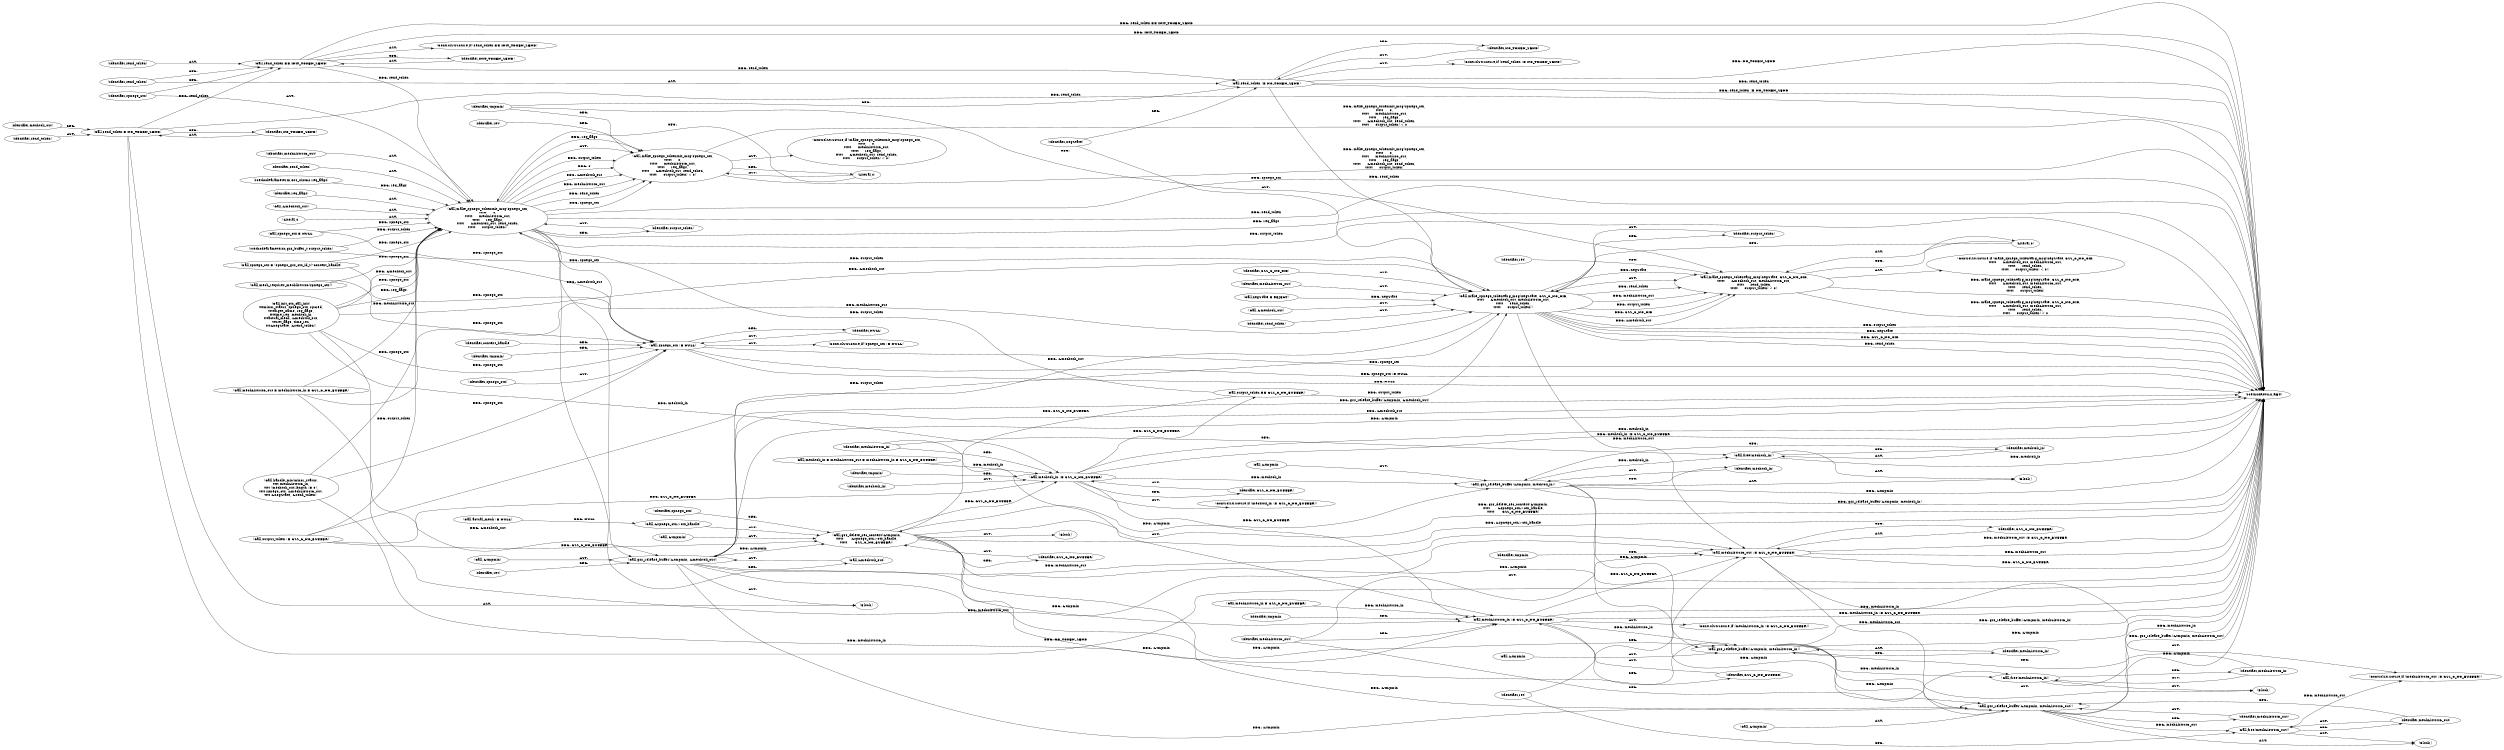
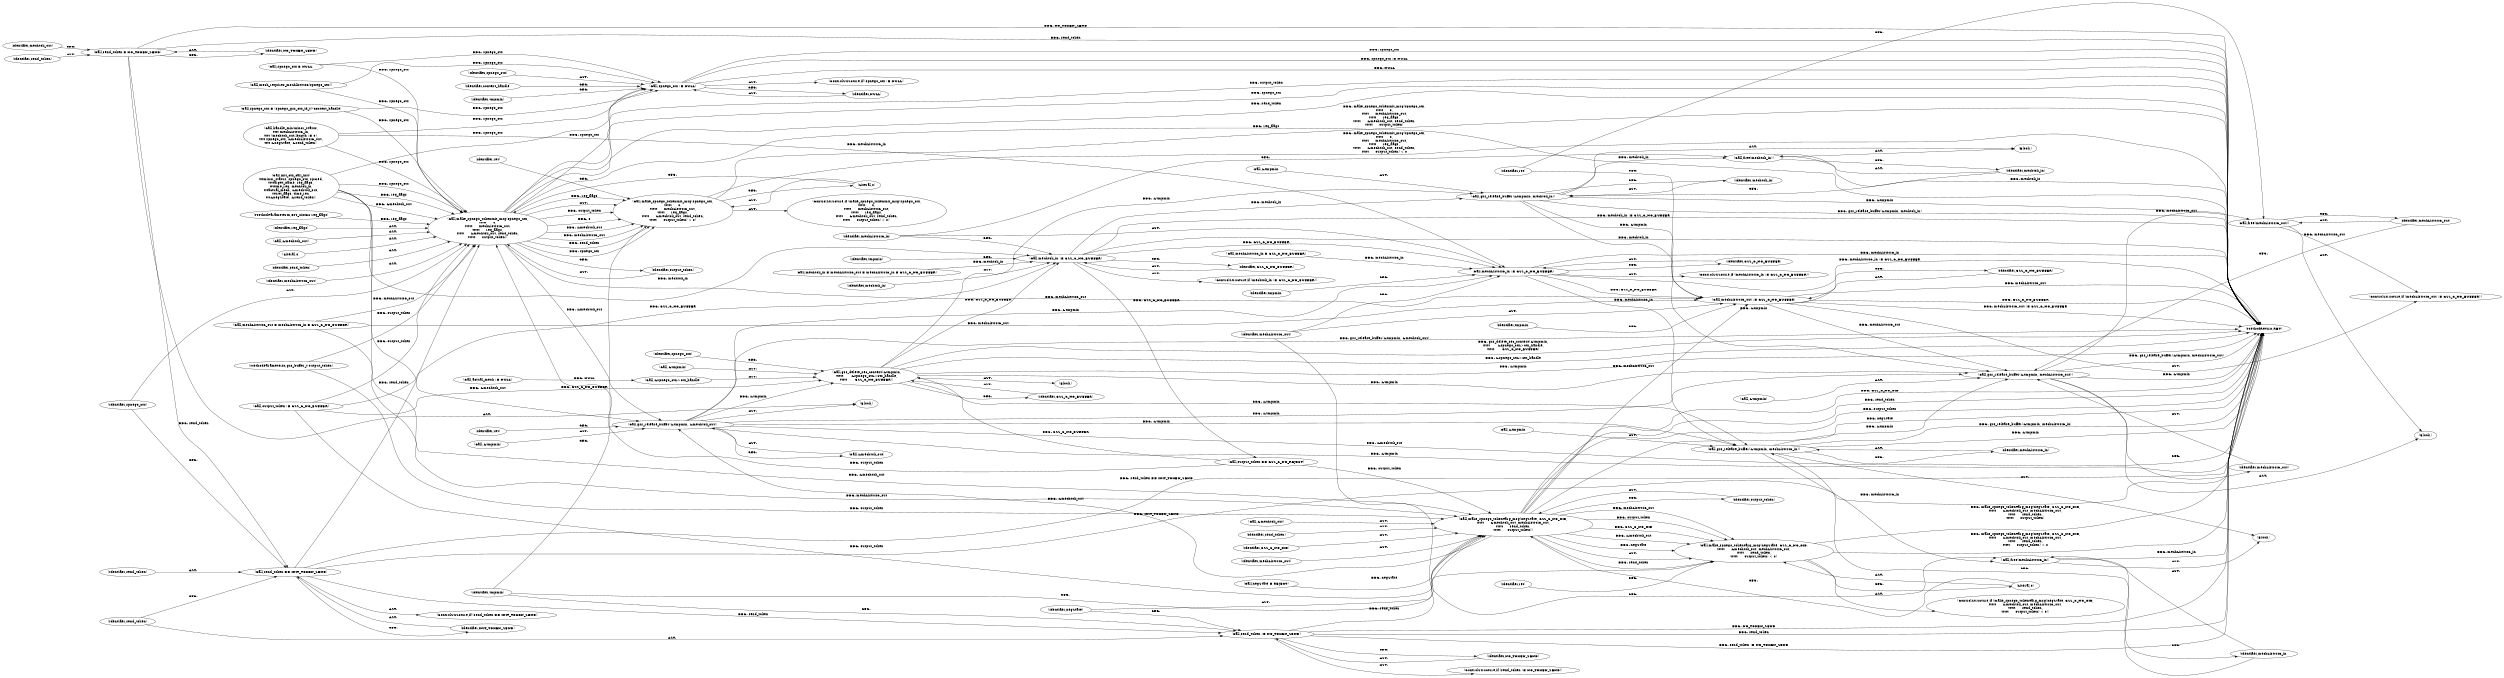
  digraph {
    rankdir=LR
    n1 [label="(Call,send_token == INIT_TOKEN_SEND)"]
    n2 [label="(Call,make_spnego_tokenInit_msg(spnego_ctx,\n\t\t\t\t\t      0,\n\t\t\t\t\t      mechListMIC_out,\n\t\t\t\t\t      req_flags,\n\t\t\t\t\t      &mechtok_out, send_token,\n\t\t\t\t\t      output_token))"]
    n3 [label="(Call,send_token != NO_TOKEN_SEND)"]
    n4 [label="(MethodReturn,RET)"]
    n5 [label="(ControlStructure,if (send_token == INIT_TOKEN_SEND))"]
    n6 [label="(Identifier,INIT_TOKEN_SEND)"]
    n7 [label="(Call,make_spnego_tokenInit_msg(spnego_ctx,\n\t\t\t\t\t      0,\n\t\t\t\t\t      mechListMIC_out,\n\t\t\t\t\t      req_flags,\n\t\t\t\t\t      &mechtok_out, send_token,\n\t\t\t\t\t      output_token) < 0)"]
    n8 [label="(Call,gss_release_buffer(&tmpmin, &mechtok_out))"]
    n9 [label="(Call,mechListMIC_out != GSS_C_NO_BUFFER)"]
    n10 [label="(Call,spnego_ctx != NULL)"]
    n11 [label="(Identifier,output_token)"]
    n12 [label="(Call,make_spnego_tokenTarg_msg(negState, GSS_C_NO_OID,\n\t\t\t\t\t      &mechtok_out, mechListMIC_out,\n\t\t\t\t\t      send_token,\n\t\t\t\t\t      output_token))"]
    n13 [label="(ControlStructure,if (send_token != NO_TOKEN_SEND))"]
    n14 [label="(Identifier,NO_TOKEN_SEND)"]
    n15 [label="(Call,send_token = NO_TOKEN_SEND)"]
    n16 [label="(Identifier,NO_TOKEN_SEND)"]
    n17 [label="(Block,)"]
    n18 [label="(Literal,0)"]
    n19 [label="(ControlStructure,if (make_spnego_tokenInit_msg(spnego_ctx,\n\t\t\t\t\t      0,\n\t\t\t\t\t      mechListMIC_out,\n\t\t\t\t\t      req_flags,\n\t\t\t\t\t      &mechtok_out, send_token,\n\t\t\t\t\t      output_token) < 0))"]
    n20 [label="(Call,gss_delete_sec_context(&tmpmin,\n\t\t\t\t\t       &spnego_ctx->ctx_handle,\n\t\t\t\t\t       GSS_C_NO_BUFFER))"]
    n21 [label="(Call,gss_release_buffer(&tmpmin, mechListMIC_in))"]
    n22 [label="(Call,gss_release_buffer(&tmpmin, mechListMIC_out))"]
    n23 [label="(Call,&mechtok_out)"]
    n24 [label="(Call,mechListMIC_in != GSS_C_NO_BUFFER)"]
    n25 [label="(Identifier,GSS_C_NO_BUFFER)"]
    n26 [label="(ControlStructure,if (mechListMIC_out != GSS_C_NO_BUFFER))"]
    n27 [label="(ControlStructure,if (spnego_ctx != NULL))"]
    n28 [label="(Identifier,NULL)"]
    n29 [label="(Call,gss_release_buffer(&tmpmin, mechtok_in))"]
    n30 [label="(Call,mechtok_in != GSS_C_NO_BUFFER)"]
    n31 [label="(Block,)"]
    n32 [label="(Identifier,GSS_C_NO_BUFFER)"]
    n33 [label="(Call,free(mechtok_in))"]
    n34 [label="(Block,)"]
    n35 [label="(Identifier,mechtok_in)"]
    n36 [label="(Call,free(mechListMIC_in))"]
    n37 [label="(Identifier,mechListMIC_in)"]
    n38 [label="(Block,)"]
    n39 [label="(Call,free(mechListMIC_out))"]
    n40 [label="(Identifier,mechListMIC_out)"]
    n41 [label="(Block,)"]
    n42 [label="(ControlStructure,if (mechtok_in != GSS_C_NO_BUFFER))"]
    n43 [label="(Identifier,GSS_C_NO_BUFFER)"]
-   n44 [label="(Call,output_token == GSS_C_NO_BUFFER)"]
+   n44 [label="(Call,output_token == GSS_C_NO_REJECT)"]
    n45 [label="(Identifier,GSS_C_NO_BUFFER)"]
    n46 [label="(ControlStructure,if (mechListMIC_in != GSS_C_NO_BUFFER))"]
    n47 [label="(Identifier,mechtok_in)"]
    n48 [label="(Identifier,mechListMIC_in)"]
    n49 [label="(Identifier,mechListMIC_out)"]
    n50 [label="(Call,make_spnego_tokenTarg_msg(negState, GSS_C_NO_OID,\n\t\t\t\t\t      &mechtok_out, mechListMIC_out,\n\t\t\t\t\t      send_token,\n\t\t\t\t\t      output_token) < 0)"]
    n51 [label="(Identifier,output_token)"]
    n52 [label="(ControlStructure,if (make_spnego_tokenTarg_msg(negState, GSS_C_NO_OID,\n\t\t\t\t\t      &mechtok_out, mechListMIC_out,\n\t\t\t\t\t      send_token,\n\t\t\t\t\t      output_token) < 0))"]
    n53 [label="(Literal,0)"]
    n54 [label="(Identifier,mechListMIC_out)"]
    n55 [label="(Identifier,negState)"]
    n56 [label="(Call,actual_mech != NULL)"]
    n57 [label="(Call,&spnego_ctx->ctx_handle)"]
    n58 [label="(Call,spnego_ctx = NULL)"]
    n59 [label="(Identifier,tmpmin)"]
    n60 [label="(Call,&tmpmin)"]
    n61 [label="(Identifier,ret)"]
    n62 [label="(MethodParameterIn,OM_uint32 req_flags)"]
    n63 [label="(Call,output_token != GSS_C_NO_BUFFER)"]
    n64 [label="(Identifier,req_flags)"]
    n65 [label="(Identifier,mechtok_out)"]
    n66 [label="(Call,mech_requires_mechlistMIC(spnego_ctx))"]
    n67 [label="(Call,mechtok_in = mechListMIC_out = mechListMIC_in = GSS_C_NO_BUFFER)"]
    n68 [label="(Identifier,spnego_ctx)"]
    n69 [label="(Identifier,context_handle)"]
    n70 [label="(Call,&tmpmin)"]
    n71 [label="(Call,init_ctx_call_init(\n\t\t\tminor_status, spnego_ctx, spcred,\n\t\t\ttarget_name, req_flags,\n\t\t\ttime_req, mechtok_in,\n\t\t\tactual_mech, &mechtok_out,\n\t\t\tret_flags, time_rec,\n\t\t\t&negState, &send_token))"]
    n72 [label="(Call,&mechtok_out)"]
    n73 [label="(Call,negState = REJECT)"]
    n74 [label="(Identifier,ret)"]
    n75 [label="(MethodParameterIn,gss_buffer_t output_token)"]
    n76 [label="(Identifier,mechListMIC_out)"]
    n77 [label="(Call,handle_mic(minor_status,\n\t\t\t\t mechListMIC_in,\n\t\t\t\t (mechtok_out.length != 0),\n\t\t\t\t spnego_ctx, &mechListMIC_out,\n\t\t\t\t &negState, &send_token))"]
    n78 [label="(Call,mechListMIC_in = GSS_C_NO_BUFFER)"]
    n79 [label="(Call,&mechtok_out)"]
    n80 [label="(Call,mechListMIC_out = mechListMIC_in = GSS_C_NO_BUFFER)"]
    n81 [label="(Call,&tmpmin)"]
    n82 [label="(Identifier,send_token)"]
    n83 [label="(Literal,0)"]
    n84 [label="(Call,spnego_ctx = (spnego_gss_ctx_id_t)*context_handle)"]
    n85 [label="(Identifier,send_token)"]
    n86 [label="(Identifier,tmpmin)"]
    n87 [label="(Identifier,spnego_ctx)"]
    n88 [label="(Identifier,mechListMIC_in)"]
    n89 [label="(Identifier,send_token)"]
    n90 [label="(Identifier,spnego_ctx)"]
    n91 [label="(Identifier,send_token)"]
    n92 [label="(Identifier,tmpmin)"]
    n93 [label="(Identifier,ret)"]
    n94 [label="(Identifier,GSS_C_NO_OID)"]
    n95 [label="(Identifier,send_token)"]
    n96 [label="(Call,&tmpmin)"]
    n97 [label="(Identifier,tmpmin)"]
    n98 [label="(Call,&tmpmin)"]
    n99 [label="(Identifier,ret)"]
    n100 [label="(Identifier,mechtok_in)"]
    n101 [label="(Identifier,tmpmin)"]
    n102 [label="(Identifier,mechListMIC_out)"]
    n1 -> n2 [label="DDG: send_token"]
    n1 -> n3 [label="DDG: send_token"]
    n1 -> n4 [label="DDG: send_token == INIT_TOKEN_SEND"]
    n1 -> n4 [label="DDG: INIT_TOKEN_SEND"]
    n1 -> n5 [label="AST: "]
    n1 -> n6 [label="CFG: "]
    n2 -> n4 [label="DDG: output_token"]
    n2 -> n4 [label="DDG: spnego_ctx"]
    n2 -> n4 [label="DDG: send_token"]
    n2 -> n4 [label="DDG: req_flags"]
    n2 -> n7 [label="AST: "]
    n2 -> n7 [label="DDG: output_token"]
    n2 -> n7 [label="DDG: 0"]
    n2 -> n7 [label="DDG: &mechtok_out"]
    n2 -> n7 [label="DDG: mechListMIC_out"]
    n2 -> n7 [label="DDG: send_token"]
    n2 -> n7 [label="DDG: spnego_ctx"]
    n2 -> n7 [label="DDG: req_flags"]
    n2 -> n8 [label="DDG: &mechtok_out"]
    n2 -> n9 [label="DDG: mechListMIC_out"]
    n2 -> n10 [label="DDG: spnego_ctx"]
    n2 -> n11 [label="CFG: "]
    n3 -> n4 [label="DDG: NO_TOKEN_SEND"]
    n3 -> n4 [label="DDG: send_token"]
    n3 -> n4 [label="DDG: send_token != NO_TOKEN_SEND"]
    n3 -> n12 [label="DDG: send_token"]
    n3 -> n13 [label="AST: "]
    n3 -> n14 [label="CFG: "]
    n6 -> n1 [label="AST: "]
    n7 -> n4 [label="DDG: make_spnego_tokenInit_msg(spnego_ctx,\n\t\t\t\t\t      0,\n\t\t\t\t\t      mechListMIC_out,\n\t\t\t\t\t      req_flags,\n\t\t\t\t\t      &mechtok_out, send_token,\n\t\t\t\t\t      output_token)"]
    n7 -> n4 [label="DDG: make_spnego_tokenInit_msg(spnego_ctx,\n\t\t\t\t\t      0,\n\t\t\t\t\t      mechListMIC_out,\n\t\t\t\t\t      req_flags,\n\t\t\t\t\t      &mechtok_out, send_token,\n\t\t\t\t\t      output_token) < 0"]
    n7 -> n18 [label="CFG: "]
    n7 -> n19 [label="AST: "]
    n8 -> n4 [label="DDG: &mechtok_out"]
    n8 -> n4 [label="DDG: &tmpmin"]
    n8 -> n4 [label="DDG: gss_release_buffer(&tmpmin, &mechtok_out)"]
    n8 -> n17 [label="AST: "]
    n8 -> n20 [label="DDG: &tmpmin"]
    n8 -> n21 [label="DDG: &tmpmin"]
    n8 -> n22 [label="DDG: &tmpmin"]
    n8 -> n23 [label="CFG: "]
    n8 -> n24 [label="DDG: &tmpmin"]
    n9 -> n4 [label="DDG: mechListMIC_out"]
    n9 -> n4 [label="DDG: GSS_C_NO_BUFFER"]
    n9 -> n4 [label="DDG: mechListMIC_out != GSS_C_NO_BUFFER"]
    n9 -> n22 [label="DDG: mechListMIC_out"]
    n9 -> n25 [label="CFG: "]
    n9 -> n26 [label="AST: "]
    n10 -> n4 [label="DDG: spnego_ctx != NULL"]
    n10 -> n4 [label="DDG: NULL"]
    n10 -> n4 [label="DDG: spnego_ctx"]
    n10 -> n27 [label="AST: "]
    n10 -> n28 [label="CFG: "]
    n11 -> n2 [label="AST: "]
    n12 -> n4 [label="DDG: output_token"]
    n12 -> n4 [label="DDG: negState"]
    n12 -> n4 [label="DDG: GSS_C_NO_OID"]
    n12 -> n4 [label="DDG: send_token"]
    n12 -> n8 [label="DDG: &mechtok_out"]
    n12 -> n9 [label="DDG: mechListMIC_out"]
    n12 -> n50 [label="AST: "]
    n12 -> n50 [label="DDG: send_token"]
    n12 -> n50 [label="DDG: mechListMIC_out"]
    n12 -> n50 [label="DDG: output_token"]
    n12 -> n50 [label="DDG: GSS_C_NO_OID"]
    n12 -> n50 [label="DDG: &mechtok_out"]
    n12 -> n50 [label="DDG: negState"]
    n12 -> n51 [label="CFG: "]
    n14 -> n3 [label="AST: "]
    n15 -> n1 [label="DDG: send_token"]
    n15 -> n4 [label="DDG: NO_TOKEN_SEND"]
    n15 -> n4 [label="DDG: send_token"]
    n15 -> n16 [label="CFG: "]
    n15 -> n17 [label="AST: "]
    n16 -> n15 [label="AST: "]
    n18 -> n2 [label="CFG: "]
    n18 -> n7 [label="AST: "]
    n20 -> n4 [label="DDG: gss_delete_sec_context(&tmpmin,\n\t\t\t\t\t       &spnego_ctx->ctx_handle,\n\t\t\t\t\t       GSS_C_NO_BUFFER)"]
    n20 -> n4 [label="DDG: &spnego_ctx->ctx_handle"]
    n20 -> n4 [label="DDG: &tmpmin"]
    n20 -> n21 [label="DDG: &tmpmin"]
    n20 -> n22 [label="DDG: &tmpmin"]
    n20 -> n29 [label="DDG: &tmpmin"]
    n20 -> n30 [label="DDG: GSS_C_NO_BUFFER"]
    n20 -> n31 [label="AST: "]
    n20 -> n32 [label="CFG: "]
    n21 -> n4 [label="DDG: &tmpmin"]
    n21 -> n4 [label="DDG: gss_release_buffer(&tmpmin, mechListMIC_in)"]
    n21 -> n22 [label="DDG: &tmpmin"]
    n21 -> n36 [label="DDG: mechListMIC_in"]
    n21 -> n37 [label="CFG: "]
    n21 -> n38 [label="AST: "]
    n22 -> n4 [label="DDG: gss_release_buffer(&tmpmin, mechListMIC_out)"]
    n22 -> n4 [label="DDG: &tmpmin"]
    n22 -> n39 [label="DDG: mechListMIC_out"]
    n22 -> n40 [label="CFG: "]
    n22 -> n41 [label="AST: "]
    n23 -> n8 [label="AST: "]
    n24 -> n4 [label="DDG: mechListMIC_in"]
    n24 -> n4 [label="DDG: mechListMIC_in != GSS_C_NO_BUFFER"]
    n24 -> n9 [label="DDG: GSS_C_NO_BUFFER"]
    n24 -> n21 [label="DDG: mechListMIC_in"]
    n24 -> n45 [label="CFG: "]
    n24 -> n46 [label="AST: "]
    n25 -> n9 [label="AST: "]
    n28 -> n10 [label="AST: "]
    n29 -> n4 [label="DDG: gss_release_buffer(&tmpmin, mechtok_in)"]
    n29 -> n4 [label="DDG: &tmpmin"]
-   n29 -> n21 [label="DDG: &tmpmin"]
+   n29 -> n9 [label="DDG: &tmpmin"]
    n29 -> n22 [label="DDG: &tmpmin"]
    n29 -> n33 [label="DDG: mechtok_in"]
    n29 -> n34 [label="AST: "]
    n29 -> n35 [label="CFG: "]
    n30 -> n4 [label="DDG: mechtok_in != GSS_C_NO_BUFFER"]
    n30 -> n4 [label="DDG: mechtok_in"]
    n30 -> n24 [label="DDG: GSS_C_NO_BUFFER"]
    n30 -> n29 [label="DDG: mechtok_in"]
    n30 -> n42 [label="AST: "]
    n30 -> n43 [label="CFG: "]
    n30 -> n44 [label="DDG: GSS_C_NO_BUFFER"]
    n32 -> n20 [label="AST: "]
    n33 -> n4 [label="DDG: mechtok_in"]
    n33 -> n34 [label="AST: "]
    n33 -> n47 [label="CFG: "]
    n35 -> n29 [label="AST: "]
    n36 -> n4 [label="DDG: mechListMIC_in"]
    n36 -> n38 [label="AST: "]
    n36 -> n48 [label="CFG: "]
    n37 -> n21 [label="AST: "]
    n39 -> n26 [label="DDG: mechListMIC_out"]
    n39 -> n41 [label="AST: "]
    n39 -> n49 [label="CFG: "]
    n40 -> n22 [label="AST: "]
    n43 -> n30 [label="AST: "]
    n44 -> n2 [label="DDG: output_token"]
    n44 -> n12 [label="DDG: output_token"]
    n44 -> n20 [label="DDG: GSS_C_NO_BUFFER"]
    n45 -> n24 [label="AST: "]
    n47 -> n29 [label="CFG: "]
    n47 -> n33 [label="AST: "]
    n48 -> n21 [label="CFG: "]
    n48 -> n36 [label="AST: "]
    n49 -> n22 [label="CFG: "]
    n49 -> n39 [label="AST: "]
    n50 -> n4 [label="DDG: make_spnego_tokenTarg_msg(negState, GSS_C_NO_OID,\n\t\t\t\t\t      &mechtok_out, mechListMIC_out,\n\t\t\t\t\t      send_token,\n\t\t\t\t\t      output_token)"]
    n50 -> n4 [label="DDG: make_spnego_tokenTarg_msg(negState, GSS_C_NO_OID,\n\t\t\t\t\t      &mechtok_out, mechListMIC_out,\n\t\t\t\t\t      send_token,\n\t\t\t\t\t      output_token) < 0"]
    n50 -> n52 [label="AST: "]
    n50 -> n53 [label="CFG: "]
    n51 -> n12 [label="AST: "]
    n53 -> n12 [label="CFG: "]
    n53 -> n50 [label="AST: "]
    n54 -> n2 [label="AST: "]
    n55 -> n3 [label="CFG: "]
    n55 -> n12 [label="AST: "]
    n56 -> n57 [label="DDG: NULL"]
    n57 -> n20 [label="AST: "]
    n58 -> n2 [label="DDG: spnego_ctx"]
    n58 -> n10 [label="DDG: spnego_ctx"]
    n59 -> n9 [label="CFG: "]
    n60 -> n29 [label="AST: "]
    n61 -> n50 [label="CFG: "]
    n62 -> n2 [label="DDG: req_flags"]
    n63 -> n2 [label="DDG: output_token"]
    n63 -> n12 [label="DDG: output_token"]
    n63 -> n20 [label="DDG: GSS_C_NO_BUFFER"]
    n63 -> n30 [label="DDG: GSS_C_NO_BUFFER"]
    n64 -> n2 [label="AST: "]
    n65 -> n15 [label="CFG: "]
    n66 -> n2 [label="DDG: spnego_ctx"]
    n66 -> n10 [label="DDG: spnego_ctx"]
    n67 -> n30 [label="DDG: mechtok_in"]
    n68 -> n10 [label="AST: "]
    n69 -> n10 [label="CFG: "]
    n70 -> n21 [label="AST: "]
    n71 -> n2 [label="DDG: spnego_ctx"]
    n71 -> n2 [label="DDG: req_flags"]
    n71 -> n2 [label="DDG: &mechtok_out"]
    n71 -> n8 [label="DDG: &mechtok_out"]
    n71 -> n10 [label="DDG: spnego_ctx"]
    n71 -> n12 [label="DDG: &mechtok_out"]
    n71 -> n30 [label="DDG: mechtok_in"]
    n72 -> n2 [label="AST: "]
    n73 -> n12 [label="DDG: negState"]
    n74 -> n8 [label="CFG: "]
    n75 -> n2 [label="DDG: output_token"]
    n75 -> n12 [label="DDG: output_token"]
    n76 -> n9 [label="AST: "]
    n76 -> n24 [label="CFG: "]
    n76 -> n36 [label="CFG: "]
    n77 -> n2 [label="DDG: spnego_ctx"]
    n77 -> n10 [label="DDG: spnego_ctx"]
    n77 -> n24 [label="DDG: mechListMIC_in"]
    n78 -> n24 [label="DDG: mechListMIC_in"]
    n79 -> n12 [label="AST: "]
    n80 -> n2 [label="DDG: mechListMIC_out"]
    n80 -> n9 [label="DDG: mechListMIC_out"]
    n80 -> n12 [label="DDG: mechListMIC_out"]
    n81 -> n8 [label="AST: "]
    n82 -> n1 [label="AST: "]
    n83 -> n2 [label="AST: "]
    n84 -> n2 [label="DDG: spnego_ctx"]
    n84 -> n10 [label="DDG: spnego_ctx"]
    n85 -> n2 [label="AST: "]
    n86 -> n24 [label="CFG: "]
    n87 -> n20 [label="CFG: "]
    n88 -> n24 [label="AST: "]
    n88 -> n30 [label="CFG: "]
    n88 -> n33 [label="CFG: "]
    n89 -> n1 [label="CFG: "]
    n89 -> n3 [label="AST: "]
    n90 -> n1 [label="CFG: "]
    n90 -> n2 [label="AST: "]
    n91 -> n12 [label="AST: "]
    n92 -> n30 [label="CFG: "]
    n93 -> n9 [label="CFG: "]
    n93 -> n39 [label="CFG: "]
    n94 -> n12 [label="AST: "]
    n95 -> n15 [label="AST: "]
    n96 -> n22 [label="AST: "]
    n97 -> n10 [label="CFG: "]
    n98 -> n20 [label="AST: "]
    n99 -> n7 [label="CFG: "]
    n100 -> n30 [label="AST: "]
    n101 -> n3 [label="CFG: "]
    n101 -> n7 [label="CFG: "]
    n101 -> n50 [label="CFG: "]
    n102 -> n12 [label="AST: "]
  }
